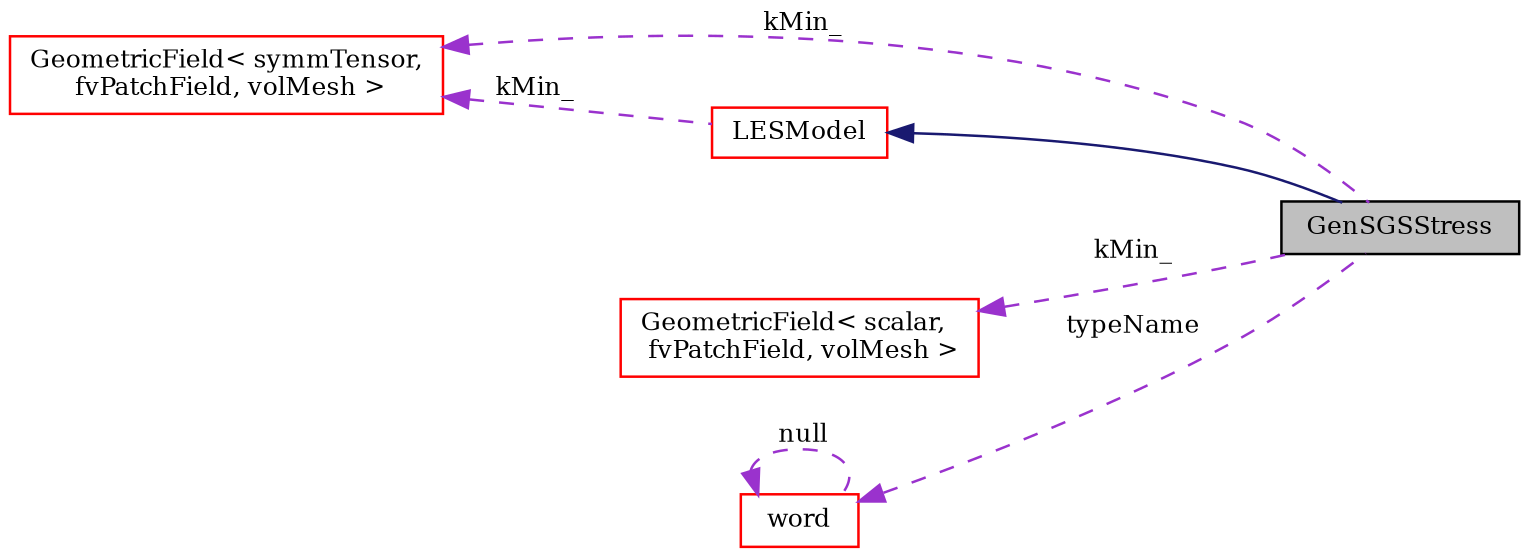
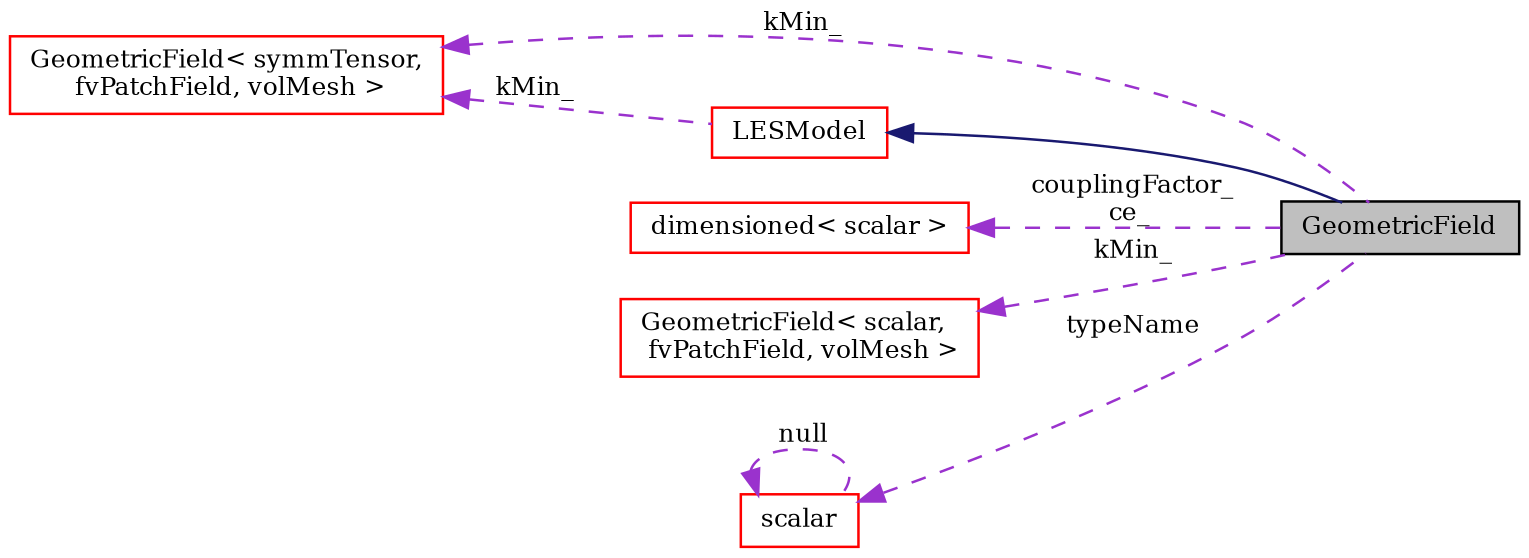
  digraph {
    fontname="DejaVu Serif"
    rankdir=LR
    node [color=red fontname="DejaVu Serif" fontsize=10 shape=record]
    edge [color=darkorchid3 dir=back fontname="DejaVu Serif" fontsize=10 labelfontname=FreeSans labelfontsize=10 style=dashed]
-   n1 [color=black fillcolor=grey75 fontcolor=black height=0.2 label=GenSGSStress style=filled width=0.4]
+   n1 [color=black fillcolor=grey75 fontcolor=black height=0.2 label=GeometricField style=filled width=0.4]
    n2 [height=0.2 label=LESModel width=0.4]
+   n3 [height=0.2 label="dimensioned\< scalar \>" width=0.4]
    n4 [height=0.2 label="GeometricField\< scalar,\l fvPatchField, volMesh \>" width=0.4]
    n5 [height=0.2 label="GeometricField\< symmTensor,\l fvPatchField, volMesh \>" width=0.4]
-   n6 [height=0.2 label=word width=0.4]
+   n6 [height=0.2 label=scalar width=0.4]
    n2 -> n1 [color=midnightblue style=solid]
+   n3 -> n1 [label=" couplingFactor_\nce_"]
    n4 -> n1 [label=" kMin_"]
    n5 -> n1 [label=" kMin_"]
    n5 -> n2 [label=" kMin_"]
    n6 -> n1 [label=" typeName"]
    n6 -> n6 [label=" null"]
  }
